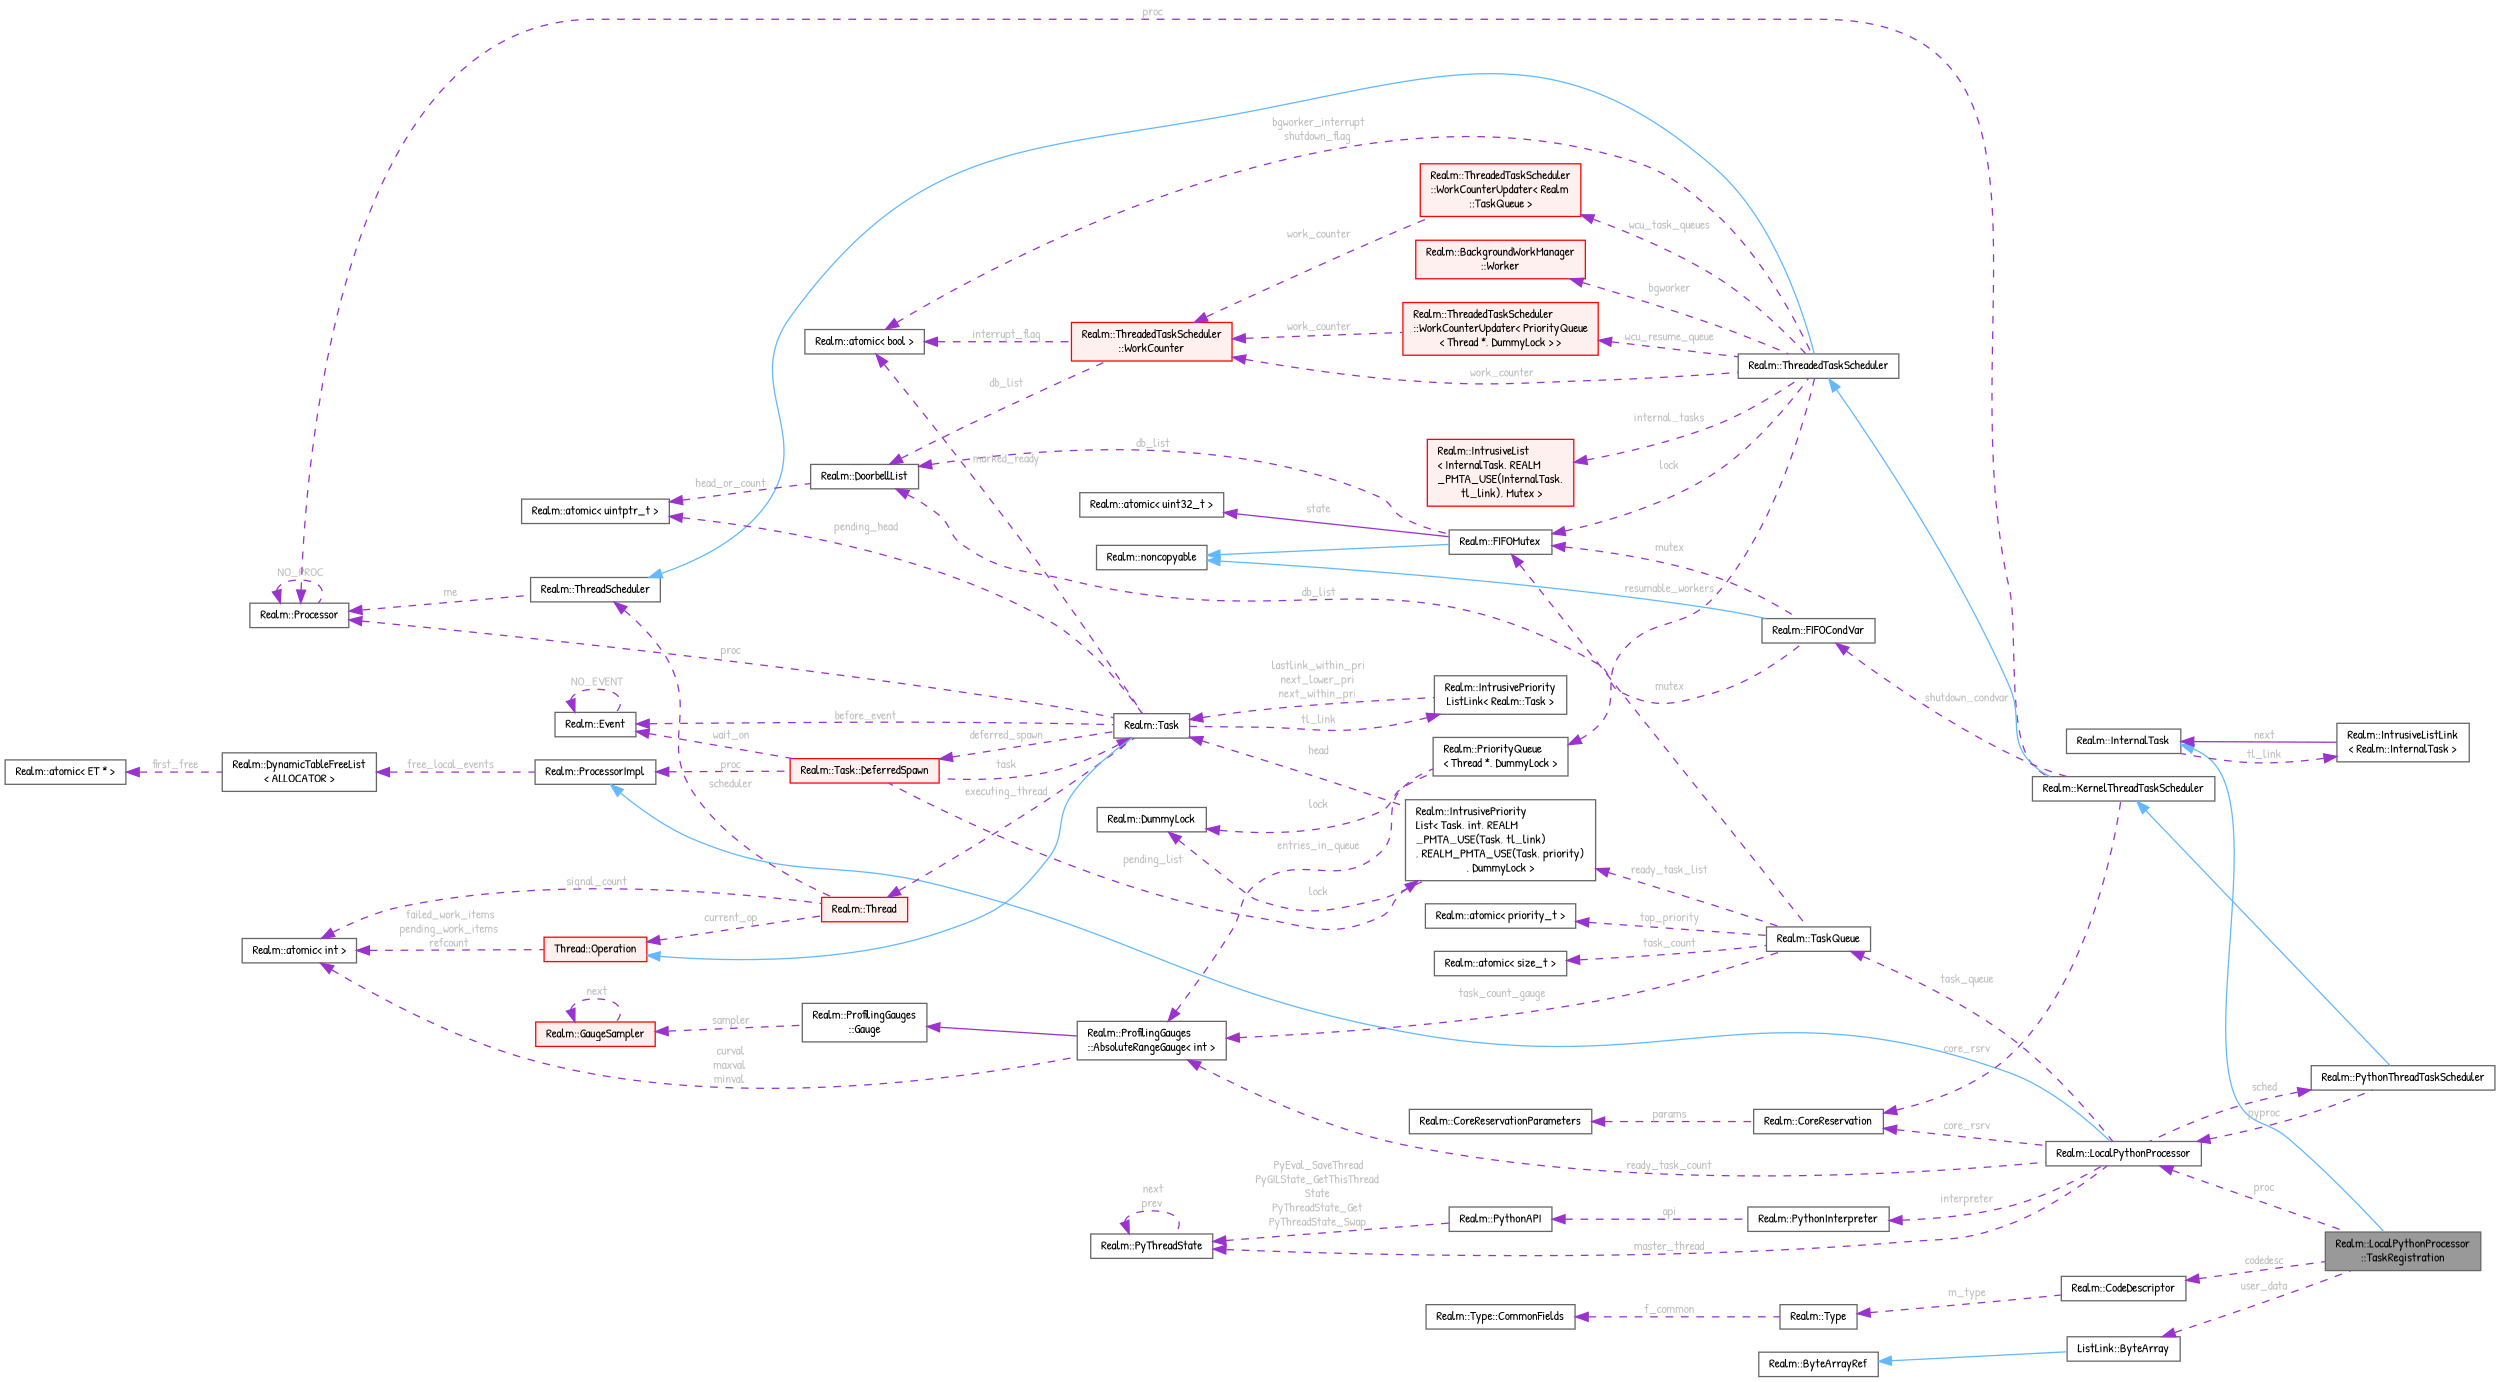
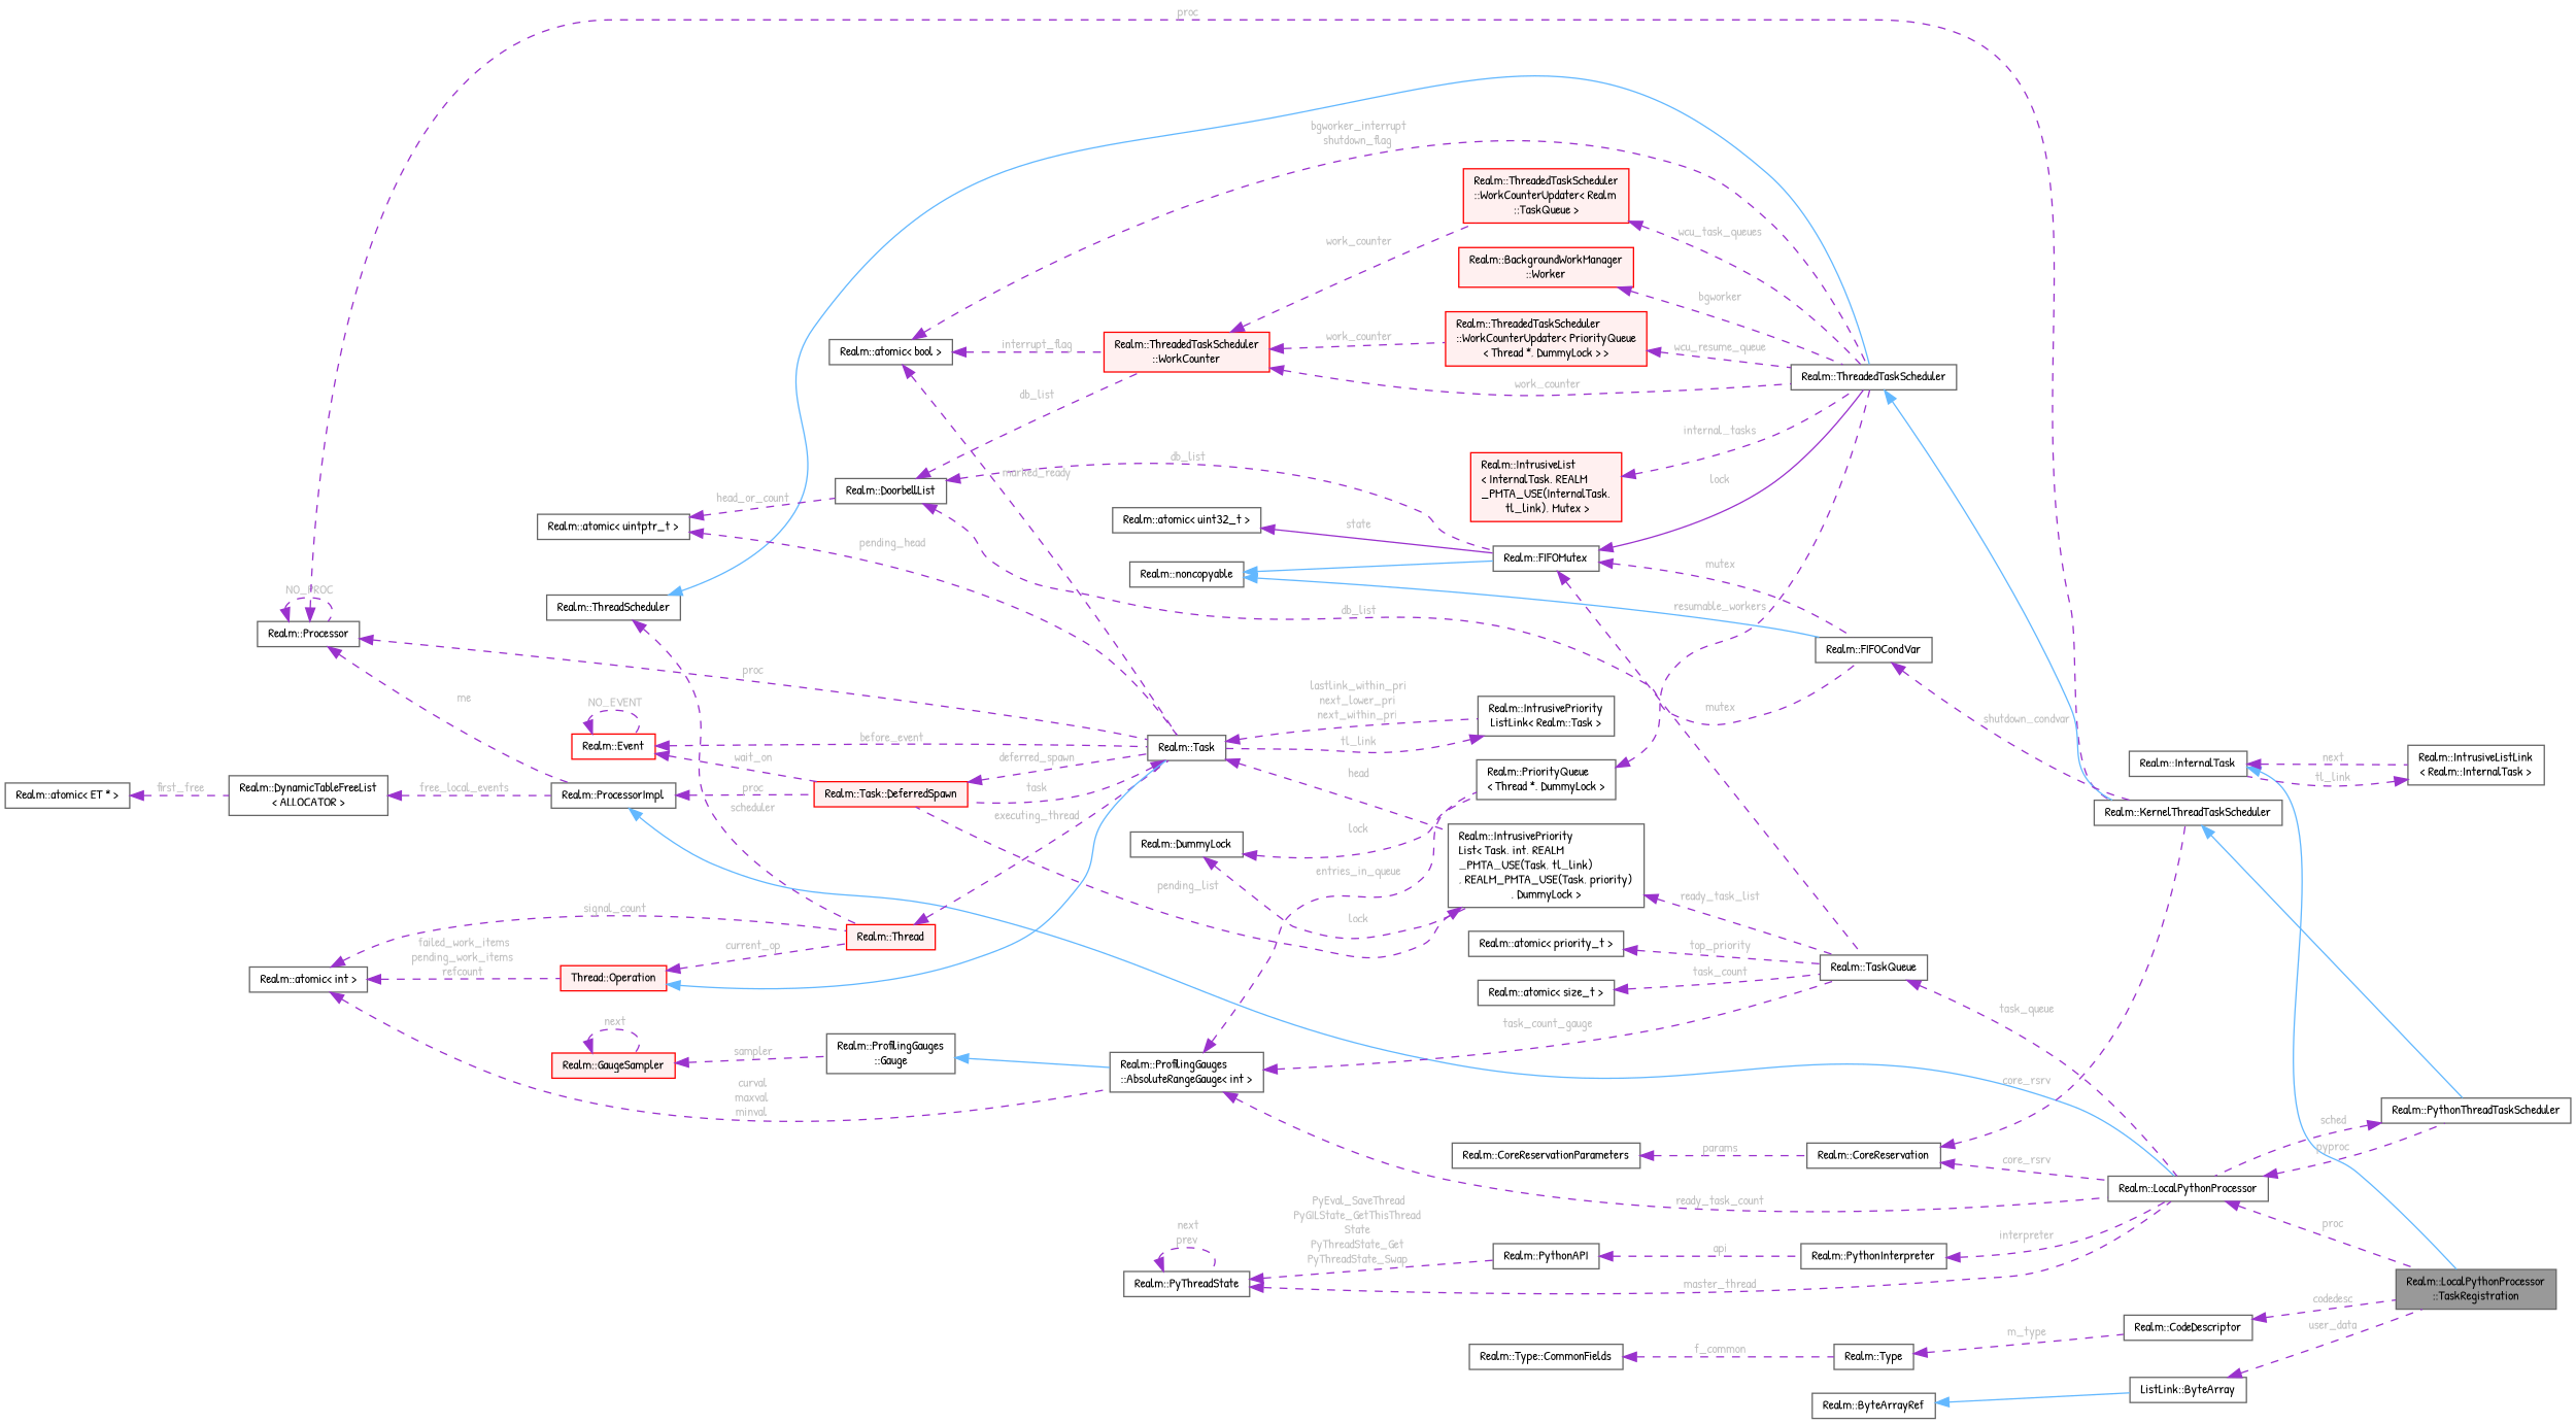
  digraph {
    fontname="Patrick Hand"
    rankdir=LR
    node [color=gray40 fillcolor=white fontname="Patrick Hand" fontsize=10 shape=box style=filled]
    edge [color=darkorchid3 dir=back fontname="Patrick Hand" fontsize=10 labelfontname=Helvetica labelfontsize=10 style=dashed fontcolor=grey]
    n1 [fillcolor=grey60 fontcolor=black height=0.2 label="Realm::LocalPythonProcessor\l::TaskRegistration" width=0.4]
    n2 [height=0.2 label="Realm::InternalTask" width=0.4]
    n3 [height=0.2 label="Realm::IntrusiveListLink\l\< Realm::InternalTask \>" width=0.4]
    n4 [height=0.2 label="Realm::LocalPythonProcessor" width=0.4]
    n5 [height=0.2 label="Realm::PythonThreadTaskScheduler" width=0.4]
    n6 [height=0.2 label="Realm::ProcessorImpl" width=0.4]
    n7 [color=red fillcolor="#FFF0F0" height=0.2 label="Realm::Task::DeferredSpawn" width=0.4]
    n8 [height=0.2 label="Realm::Task" width=0.4]
    n9 [height=0.2 label="Realm::DynamicTableFreeList\l\< ALLOCATOR \>" width=0.4]
    n10 [height=0.2 label="Realm::atomic\< ET * \>" width=0.4]
    n11 [height=0.2 label="Realm::Processor" width=0.4]
    n12 [height=0.2 label="Realm::KernelThreadTaskScheduler" width=0.4]
    n13 [height=0.2 label="Realm::IntrusivePriority\lList\< Task, int, REALM\l_PMTA_USE(Task, tl_link)\l, REALM_PMTA_USE(Task, priority)\l, DummyLock \>" width=0.4]
    n14 [height=0.2 label="Realm::IntrusivePriority\lListLink\< Realm::Task \>" width=0.4]
    n15 [height=0.2 label="Realm::CoreReservation" width=0.4]
    n16 [height=0.2 label="Realm::CoreReservationParameters" width=0.4]
    n17 [height=0.2 label="Realm::ThreadedTaskScheduler" width=0.4]
    n18 [height=0.2 label="Realm::ThreadScheduler" width=0.4]
    n19 [color=red fillcolor="#FFF0F0" height=0.2 label="Realm::Thread" width=0.4]
    n20 [height=0.2 label="Realm::FIFOMutex" width=0.4]
    n21 [height=0.2 label="Realm::FIFOCondVar" width=0.4]
    n22 [height=0.2 label="Realm::TaskQueue" width=0.4]
    n23 [height=0.2 label="Realm::noncopyable" width=0.4]
    n24 [height=0.2 label="Realm::atomic\< uint32_t \>" width=0.4]
    n25 [height=0.2 label="Realm::DoorbellList" width=0.4]
    n26 [color=red fillcolor="#FFF0F0" height=0.2 label="Realm::ThreadedTaskScheduler\l::WorkCounter" width=0.4]
    n27 [color=red fillcolor="#FFF0F0" height=0.2 label="Realm::ThreadedTaskScheduler\l::WorkCounterUpdater\< Realm\l::TaskQueue \>" width=0.4]
    n28 [color=red fillcolor="#FFF0F0" height=0.2 label="Realm::ThreadedTaskScheduler\l::WorkCounterUpdater\< PriorityQueue\l\< Thread *, DummyLock \> \>" width=0.4]
    n29 [height=0.2 label="Realm::atomic\< uintptr_t \>" width=0.4]
    n30 [color=red fillcolor="#FFF0F0" height=0.2 label="Realm::IntrusiveList\l\< InternalTask, REALM\l_PMTA_USE(InternalTask,\l tl_link), Mutex \>" width=0.4]
    n31 [height=0.2 label="Realm::PriorityQueue\l\< Thread *, DummyLock \>" width=0.4]
    n32 [height=0.2 label="Realm::DummyLock" width=0.4]
    n33 [height=0.2 label="Realm::ProfilingGauges\l::AbsoluteRangeGauge\< int \>" width=0.4]
    n34 [height=0.2 label="Realm::ProfilingGauges\l::Gauge" width=0.4]
    n35 [color=red fillcolor="#FFF0F0" height=0.2 label="Realm::GaugeSampler" width=0.4]
    n36 [height=0.2 label="Realm::atomic\< int \>" width=0.4]
    n37 [color=red fillcolor="#FFF0F0" height=0.2 label="Thread::Operation" width=0.4]
    n38 [height=0.2 label="Realm::atomic\< bool \>" width=0.4]
    n39 [color=red fillcolor="#FFF0F0" height=0.2 label="Realm::BackgroundWorkManager\l::Worker" width=0.4]
    n40 [height=0.2 label="Realm::PythonInterpreter" width=0.4]
    n41 [height=0.2 label="Realm::PythonAPI" width=0.4]
    n42 [height=0.2 label="Realm::PyThreadState" width=0.4]
    n43 [height=0.2 label="Realm::atomic\< priority_t \>" width=0.4]
    n44 [height=0.2 label="Realm::atomic\< size_t \>" width=0.4]
-   n45 [height=0.2 label="Realm::Event" width=0.4]
+   n45 [color=red height=0.2 label="Realm::Event" width=0.4]
    n46 [height=0.2 label="Realm::CodeDescriptor" width=0.4]
    n47 [height=0.2 label="Realm::Type" width=0.4]
    n48 [height=0.2 label="Realm::Type::CommonFields" width=0.4]
    n49 [height=0.2 label="ListLink::ByteArray" width=0.4]
    n50 [height=0.2 label="Realm::ByteArrayRef" width=0.4]
    n2 -> n1 [color=steelblue1 style=solid fontcolor=""]
-   n2 -> n3 [label=" next" style=solid]
+   n2 -> n3 [label=" next"]
    n3 -> n2 [label=" tl_link"]
    n4 -> n1 [label=" proc"]
    n4 -> n5 [label=" pyproc"]
    n5 -> n4 [label=" sched"]
    n6 -> n4 [color=steelblue1 style=solid fontcolor=""]
    n6 -> n7 [label=" proc"]
    n7 -> n8 [label=" deferred_spawn"]
    n8 -> n7 [label=" task"]
    n8 -> n13 [label=" head"]
    n8 -> n14 [label=" lastlink_within_pri\nnext_lower_pri\nnext_within_pri"]
    n9 -> n6 [label=" free_local_events"]
    n10 -> n9 [label=" first_free"]
-   n11 -> n18 [label=" me"]
+   n11 -> n6 [label=" me"]
    n11 -> n8 [label=" proc"]
    n11 -> n11 [label=" NO_PROC"]
    n11 -> n12 [label=" proc"]
    n12 -> n5 [color=steelblue1 style=solid fontcolor=""]
    n13 -> n7 [label=" pending_list"]
    n13 -> n22 [label=" ready_task_list"]
    n14 -> n8 [label=" tl_link"]
    n15 -> n4 [label=" core_rsrv"]
    n15 -> n12 [label=" core_rsrv"]
    n16 -> n15 [label=" params"]
    n17 -> n12 [color=steelblue1 style=solid fontcolor=""]
    n18 -> n17 [color=steelblue1 style=solid fontcolor=""]
    n18 -> n19 [label=" scheduler"]
    n19 -> n8 [label=" executing_thread"]
-   n20 -> n17 [label=" lock"]
+   n20 -> n17 [label=" lock" style=solid]
    n20 -> n21 [label=" mutex"]
    n20 -> n22 [label=" mutex"]
    n21 -> n12 [label=" shutdown_condvar"]
    n22 -> n4 [label=" task_queue"]
    n23 -> n20 [color=steelblue1 style=solid fontcolor=""]
    n23 -> n21 [color=steelblue1 style=solid fontcolor=""]
    n24 -> n20 [label=" state" style=solid]
    n25 -> n20 [label=" db_list"]
    n25 -> n21 [label=" db_list"]
    n25 -> n26 [label=" db_list"]
    n26 -> n17 [label=" work_counter"]
    n26 -> n27 [label=" work_counter"]
    n26 -> n28 [label=" work_counter"]
    n27 -> n17 [label=" wcu_task_queues"]
    n28 -> n17 [label=" wcu_resume_queue"]
    n29 -> n8 [label=" pending_head"]
    n29 -> n25 [label=" head_or_count"]
    n30 -> n17 [label=" internal_tasks"]
    n31 -> n17 [label=" resumable_workers"]
    n32 -> n13 [label=" lock"]
    n32 -> n31 [label=" lock"]
    n33 -> n4 [label=" ready_task_count"]
    n33 -> n22 [label=" task_count_gauge"]
    n33 -> n31 [label=" entries_in_queue"]
-   n34 -> n33 [style=solid fontcolor=""]
+   n34 -> n33 [color=steelblue1 style=solid fontcolor=""]
    n35 -> n34 [label=" sampler"]
    n35 -> n35 [label=" next"]
    n36 -> n19 [label=" signal_count"]
    n36 -> n33 [label=" curval\nmaxval\nminval"]
    n36 -> n37 [label=" failed_work_items\npending_work_items\nrefcount"]
    n37 -> n8 [color=steelblue1 style=solid fontcolor=""]
    n37 -> n19 [label=" current_op"]
    n38 -> n8 [label=" marked_ready"]
    n38 -> n17 [label=" bgworker_interrupt\nshutdown_flag"]
    n38 -> n26 [label=" interrupt_flag"]
    n39 -> n17 [label=" bgworker"]
    n40 -> n4 [label=" interpreter"]
    n41 -> n40 [label=" api"]
    n42 -> n4 [label=" master_thread"]
    n42 -> n41 [label=" PyEval_SaveThread\nPyGILState_GetThisThread\lState\nPyThreadState_Get\nPyThreadState_Swap"]
    n42 -> n42 [label=" next\nprev"]
    n43 -> n22 [label=" top_priority"]
    n44 -> n22 [label=" task_count"]
    n45 -> n7 [label=" wait_on"]
    n45 -> n8 [label=" before_event"]
    n45 -> n45 [label=" NO_EVENT"]
    n46 -> n1 [label=" codedesc"]
    n47 -> n46 [label=" m_type"]
    n48 -> n47 [label=" f_common"]
    n49 -> n1 [label=" user_data"]
    n50 -> n49 [color=steelblue1 style=solid fontcolor=""]
  }
